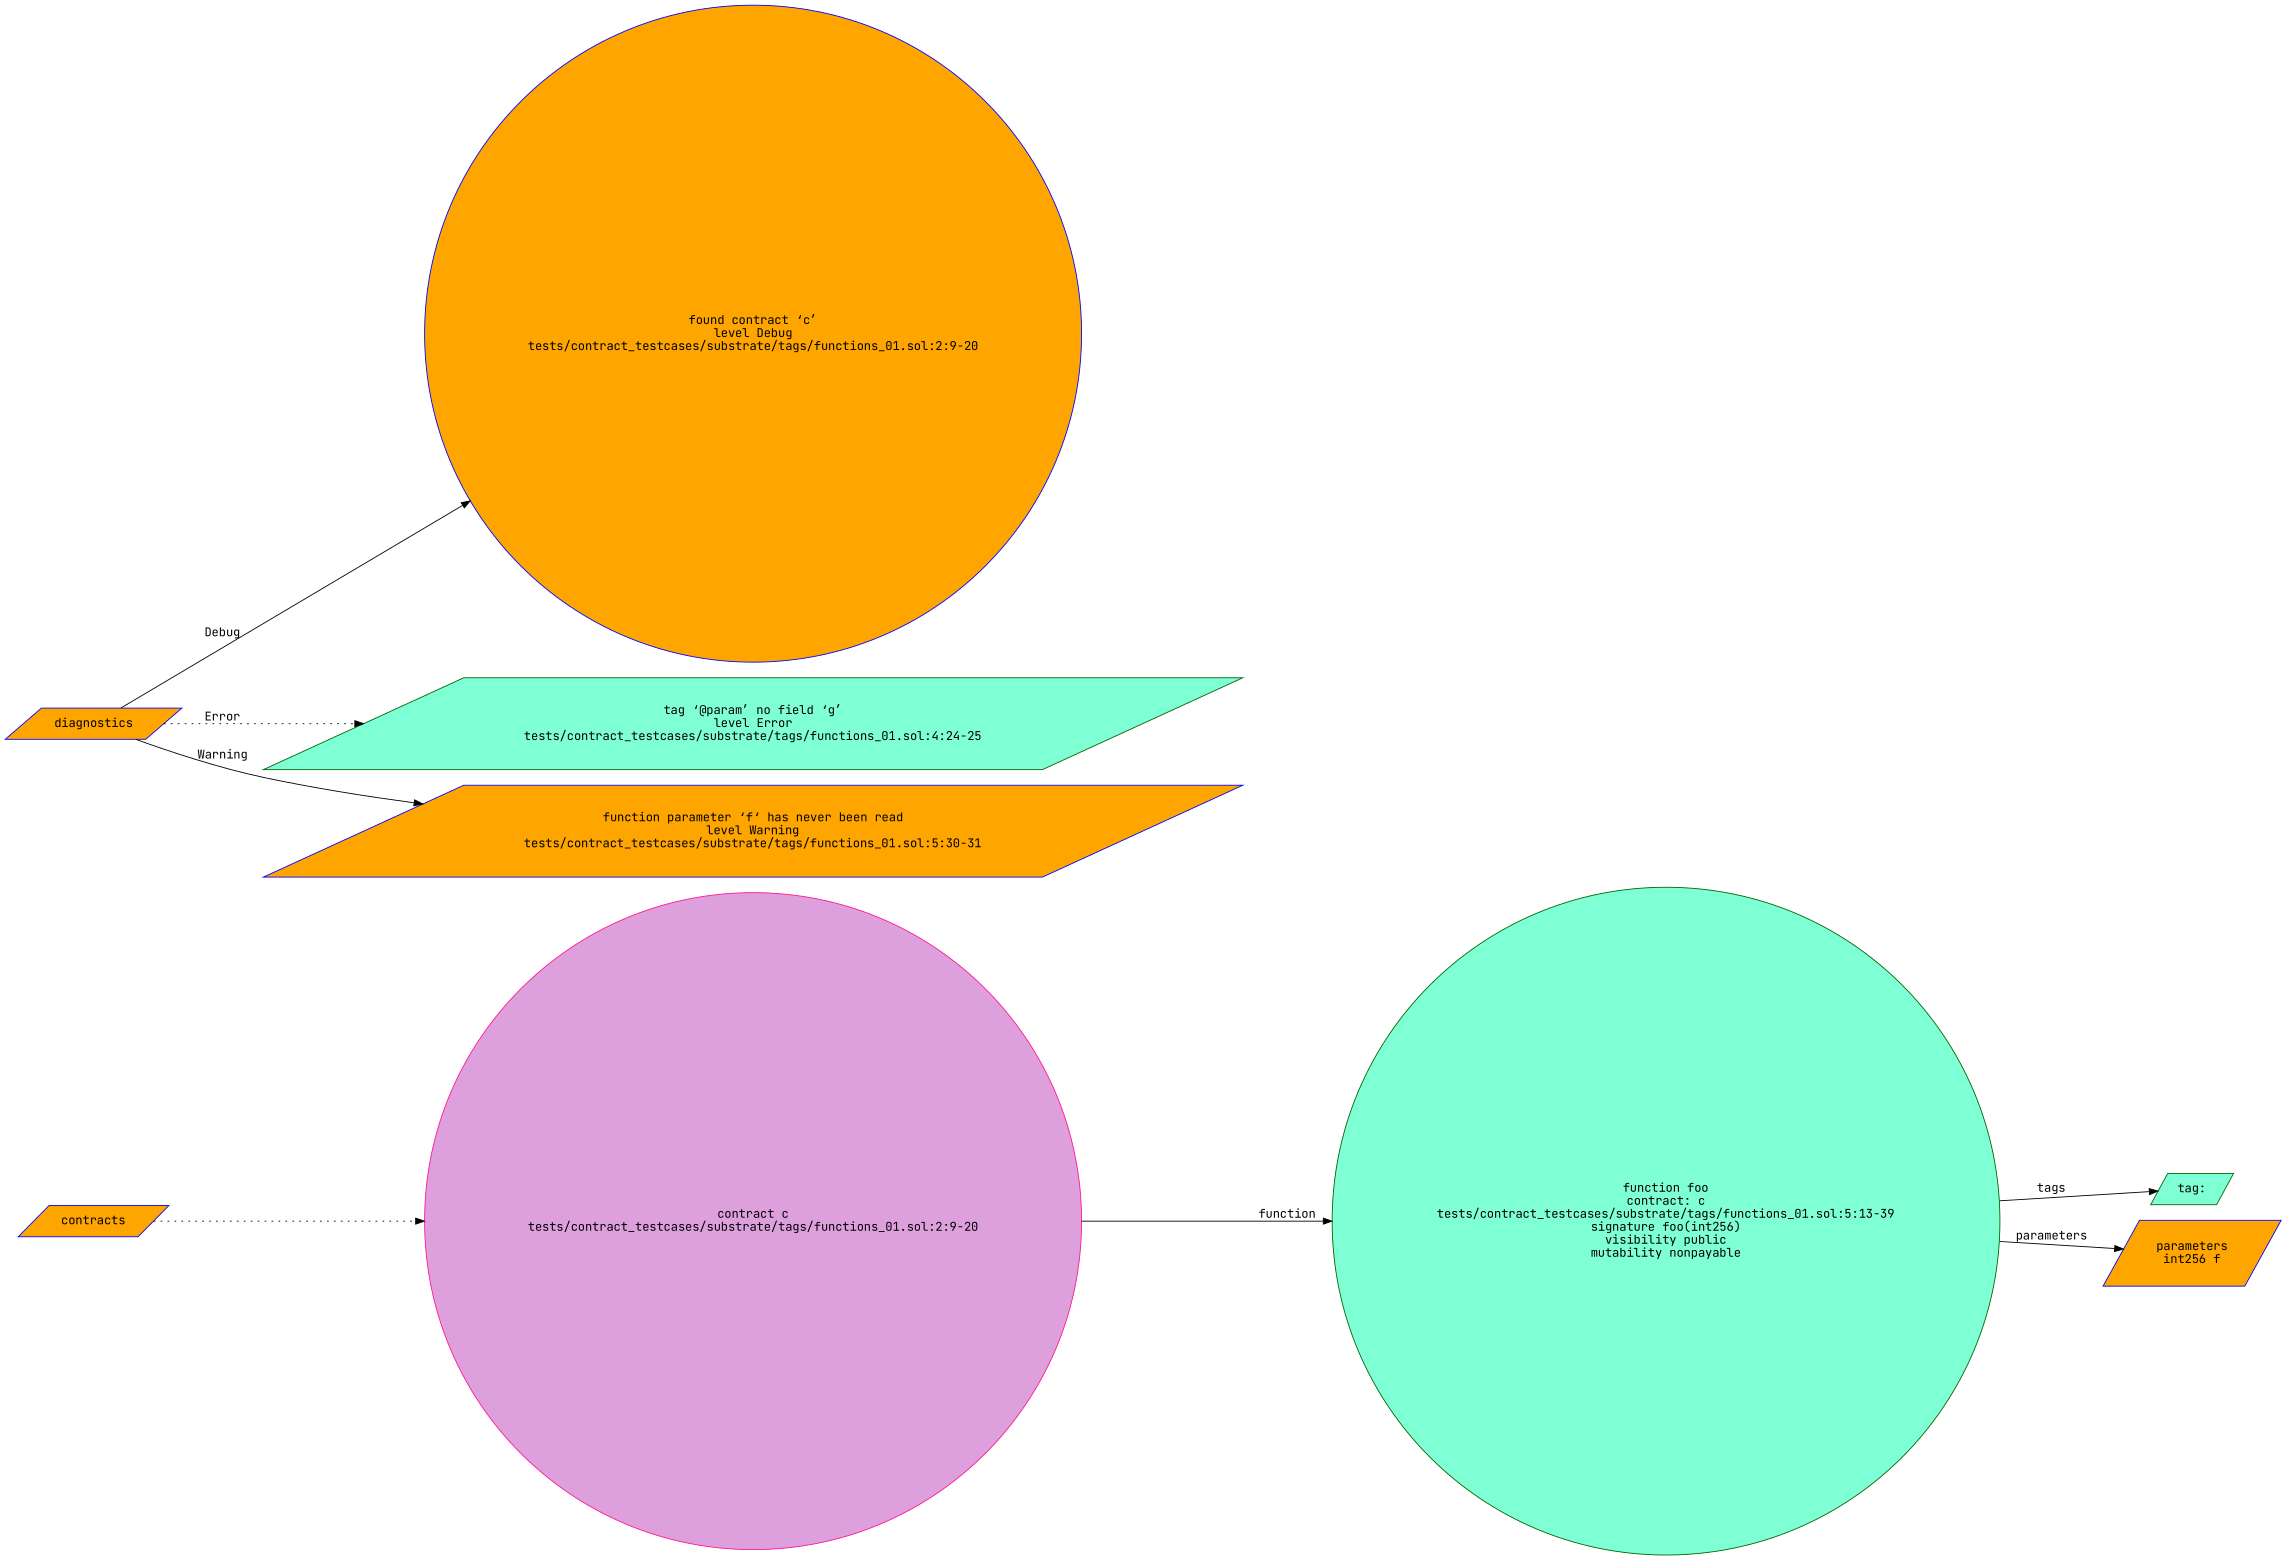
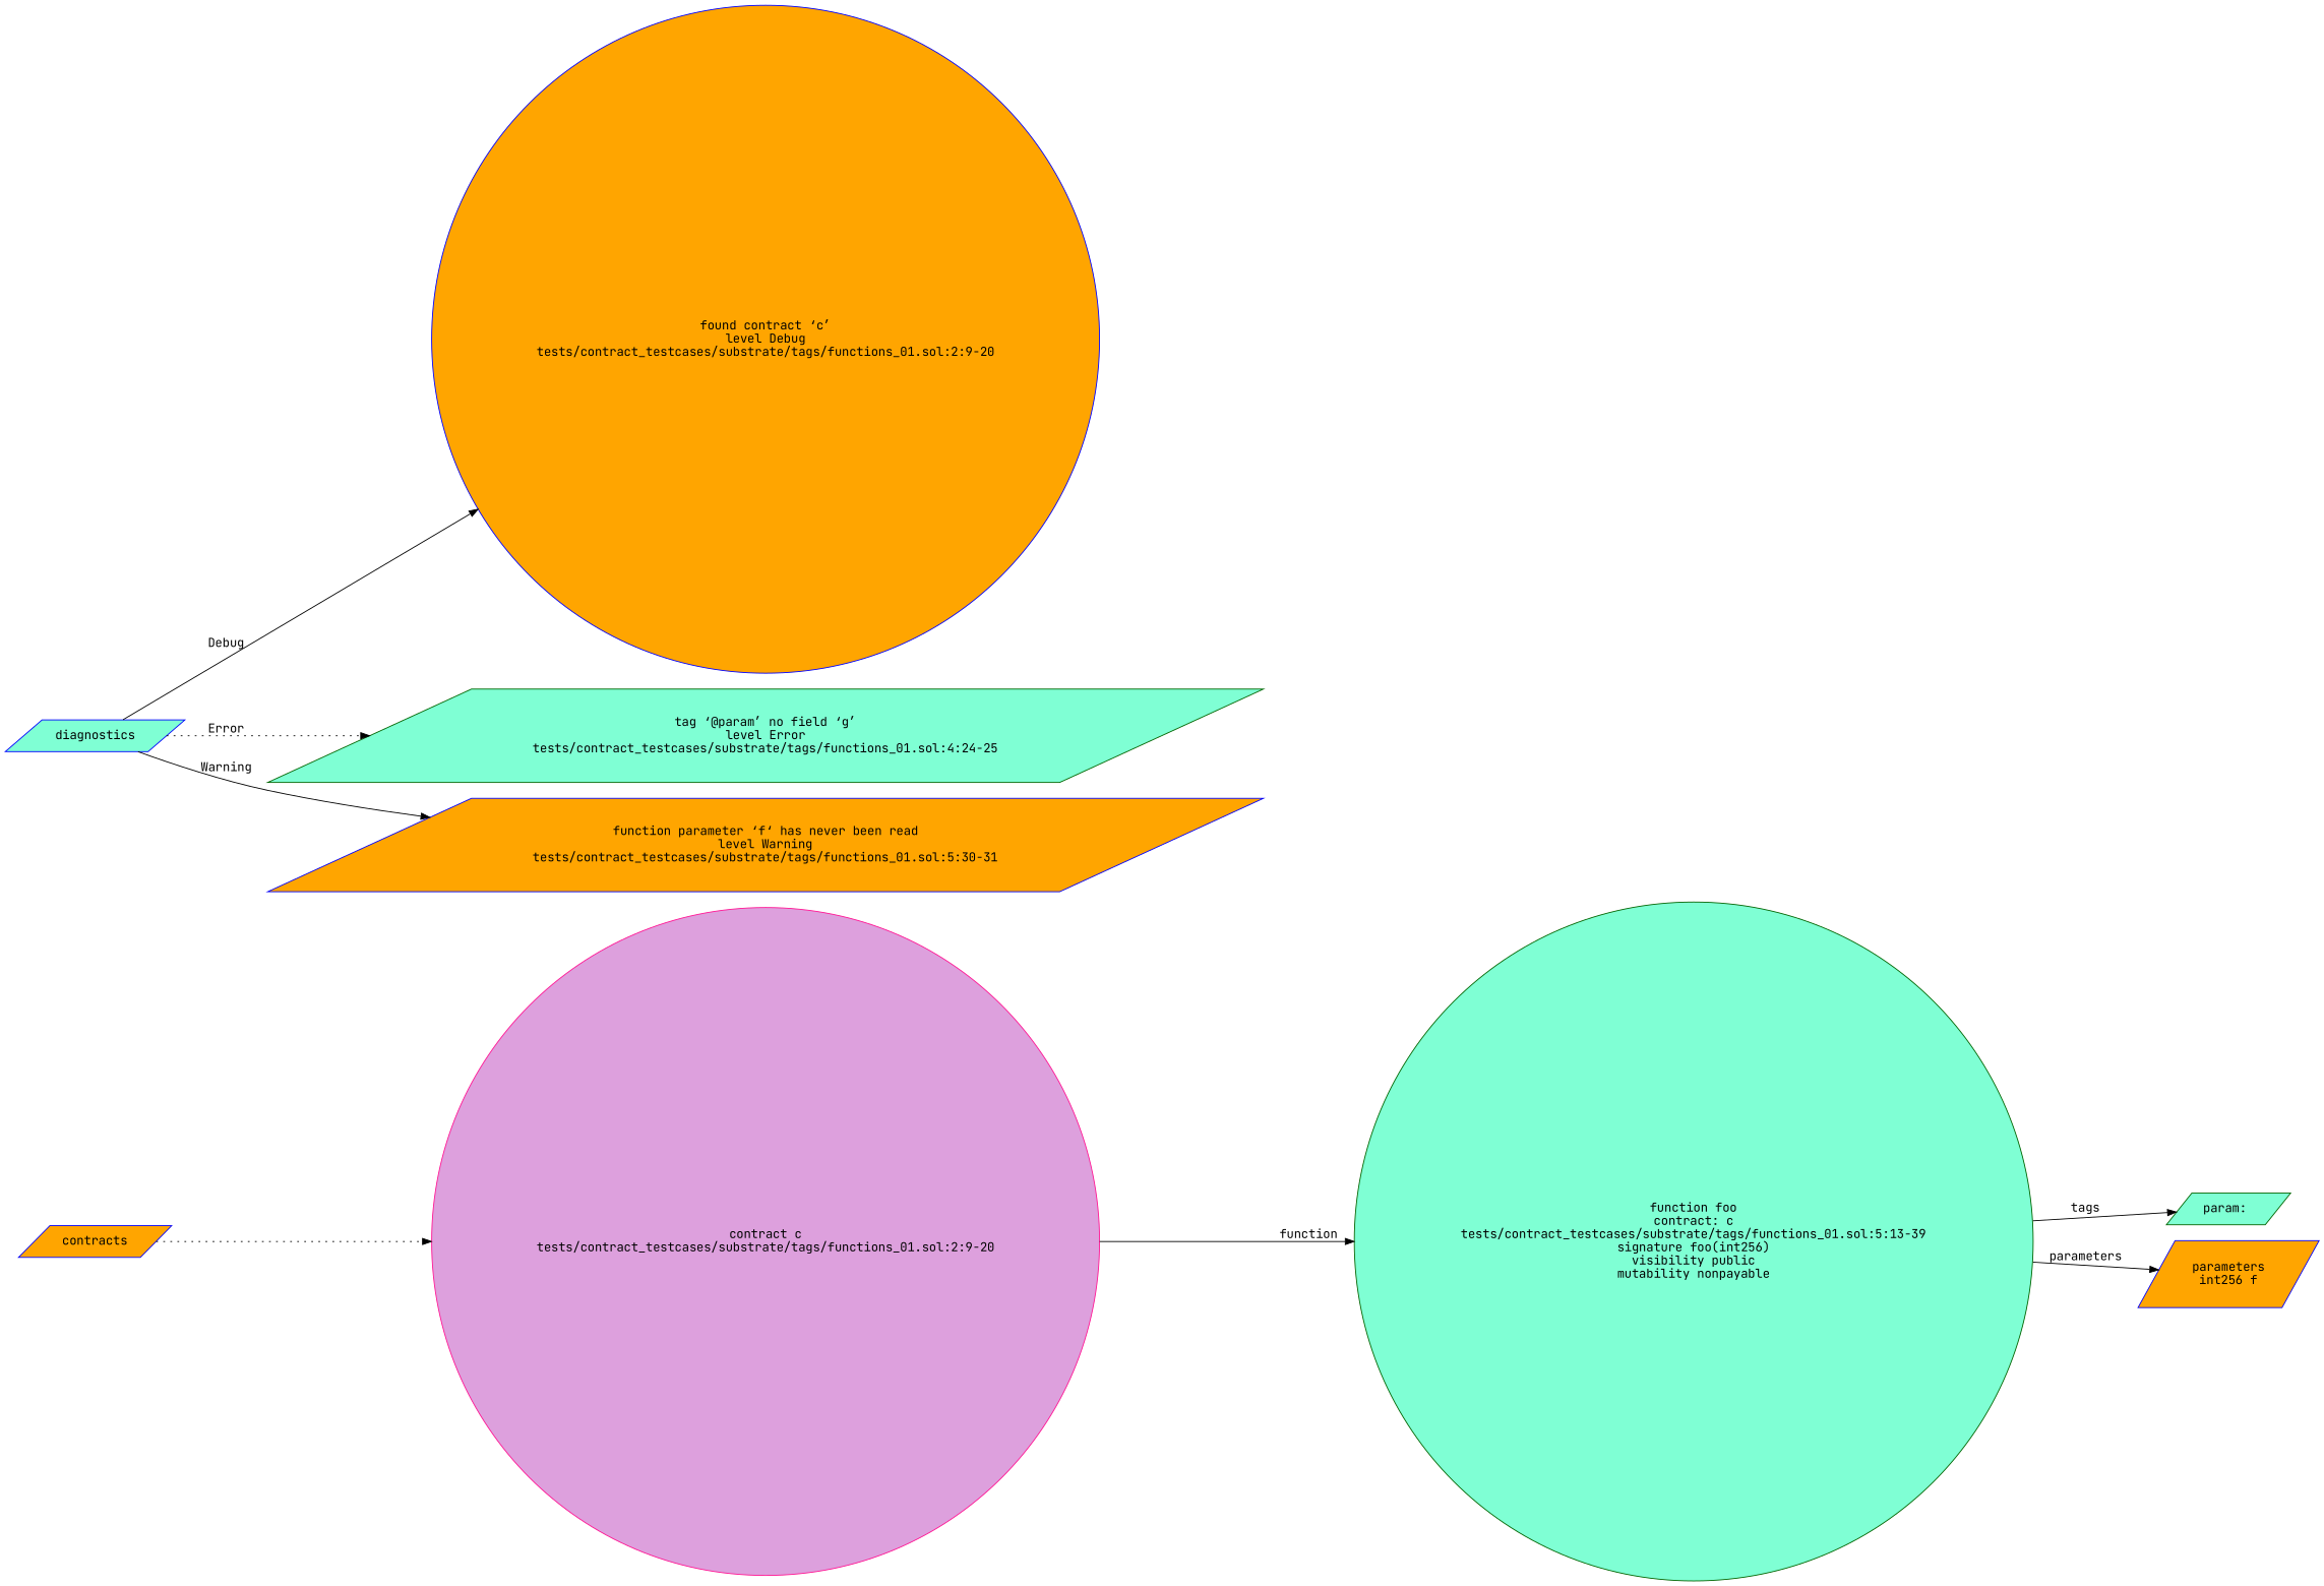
  strict digraph {
    fontname="JetBrains Mono"
    rankdir=LR
    node [color=blue fillcolor=orange fontname="JetBrains Mono" shape=parallelogram style=filled]
    edge [fontname="JetBrains Mono" style=solid]
    n1 [color=deeppink fillcolor=plum label="contract c\ntests/contract_testcases/substrate/tags/functions_01.sol:2:9-20" shape=circle]
    n2 [color=darkgreen fillcolor=aquamarine label="function foo\ncontract: c\ntests/contract_testcases/substrate/tags/functions_01.sol:5:13-39\nsignature foo(int256)\nvisibility public\nmutability nonpayable" shape=circle]
-   n3 [color=darkgreen fillcolor=aquamarine label="tag:"]
+   n3 [color=darkgreen fillcolor=aquamarine label="param: "]
    n4 [label="parameters\nint256 f"]
    n5 [label="found contract ‘c’\nlevel Debug\ntests/contract_testcases/substrate/tags/functions_01.sol:2:9-20" shape=circle]
    n6 [color=darkgreen fillcolor=aquamarine label="tag ‘@param’ no field ‘g’\nlevel Error\ntests/contract_testcases/substrate/tags/functions_01.sol:4:24-25"]
    n7 [label="function parameter ‘f‘ has never been read\nlevel Warning\ntests/contract_testcases/substrate/tags/functions_01.sol:5:30-31"]
    contracts
-   diagnostics
+   diagnostics [fillcolor=aquamarine]
    n1 -> n2 [label=function]
    n2 -> n3 [label=tags]
    n2 -> n4 [label=parameters]
    contracts -> n1 [style=dotted]
    diagnostics -> n5 [label=Debug]
    diagnostics -> n6 [label=Error style=dotted]
    diagnostics -> n7 [label=Warning]
  }
